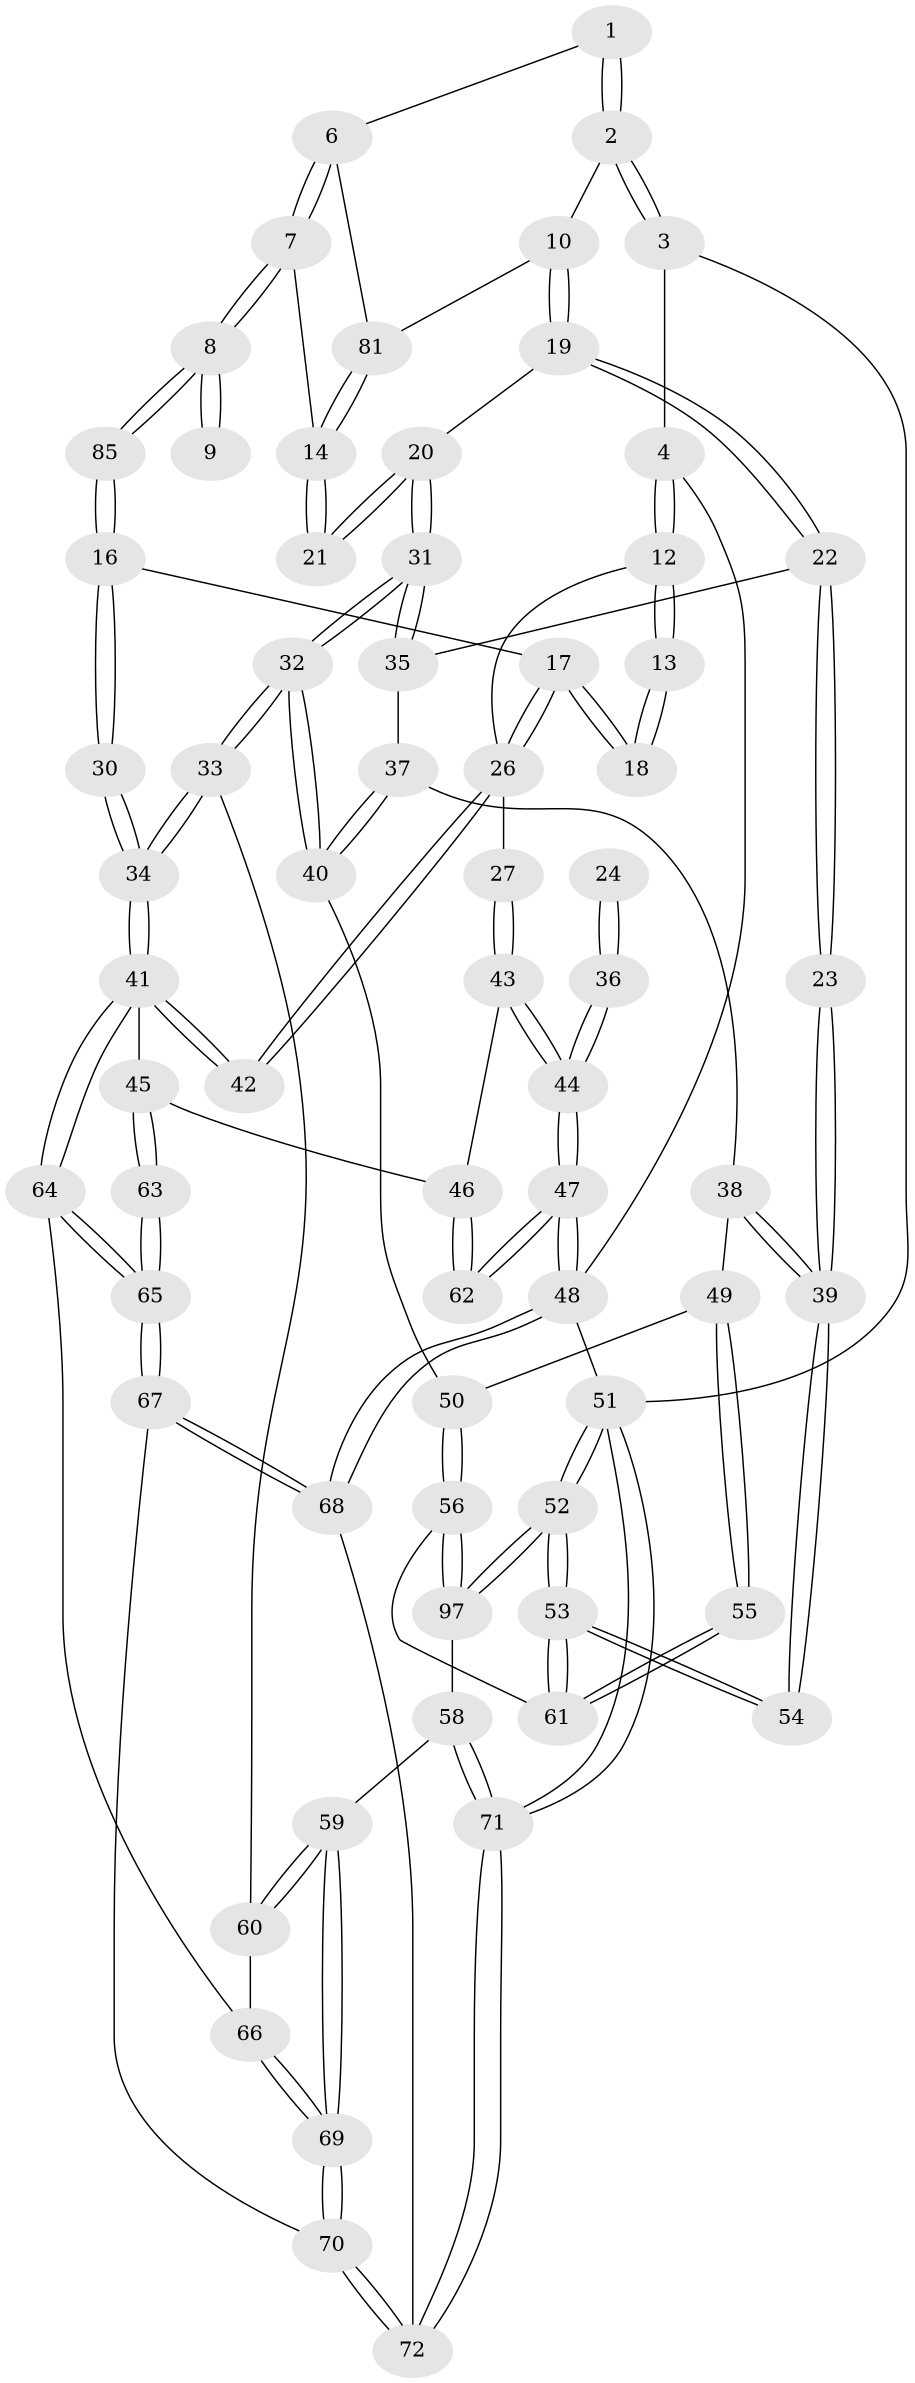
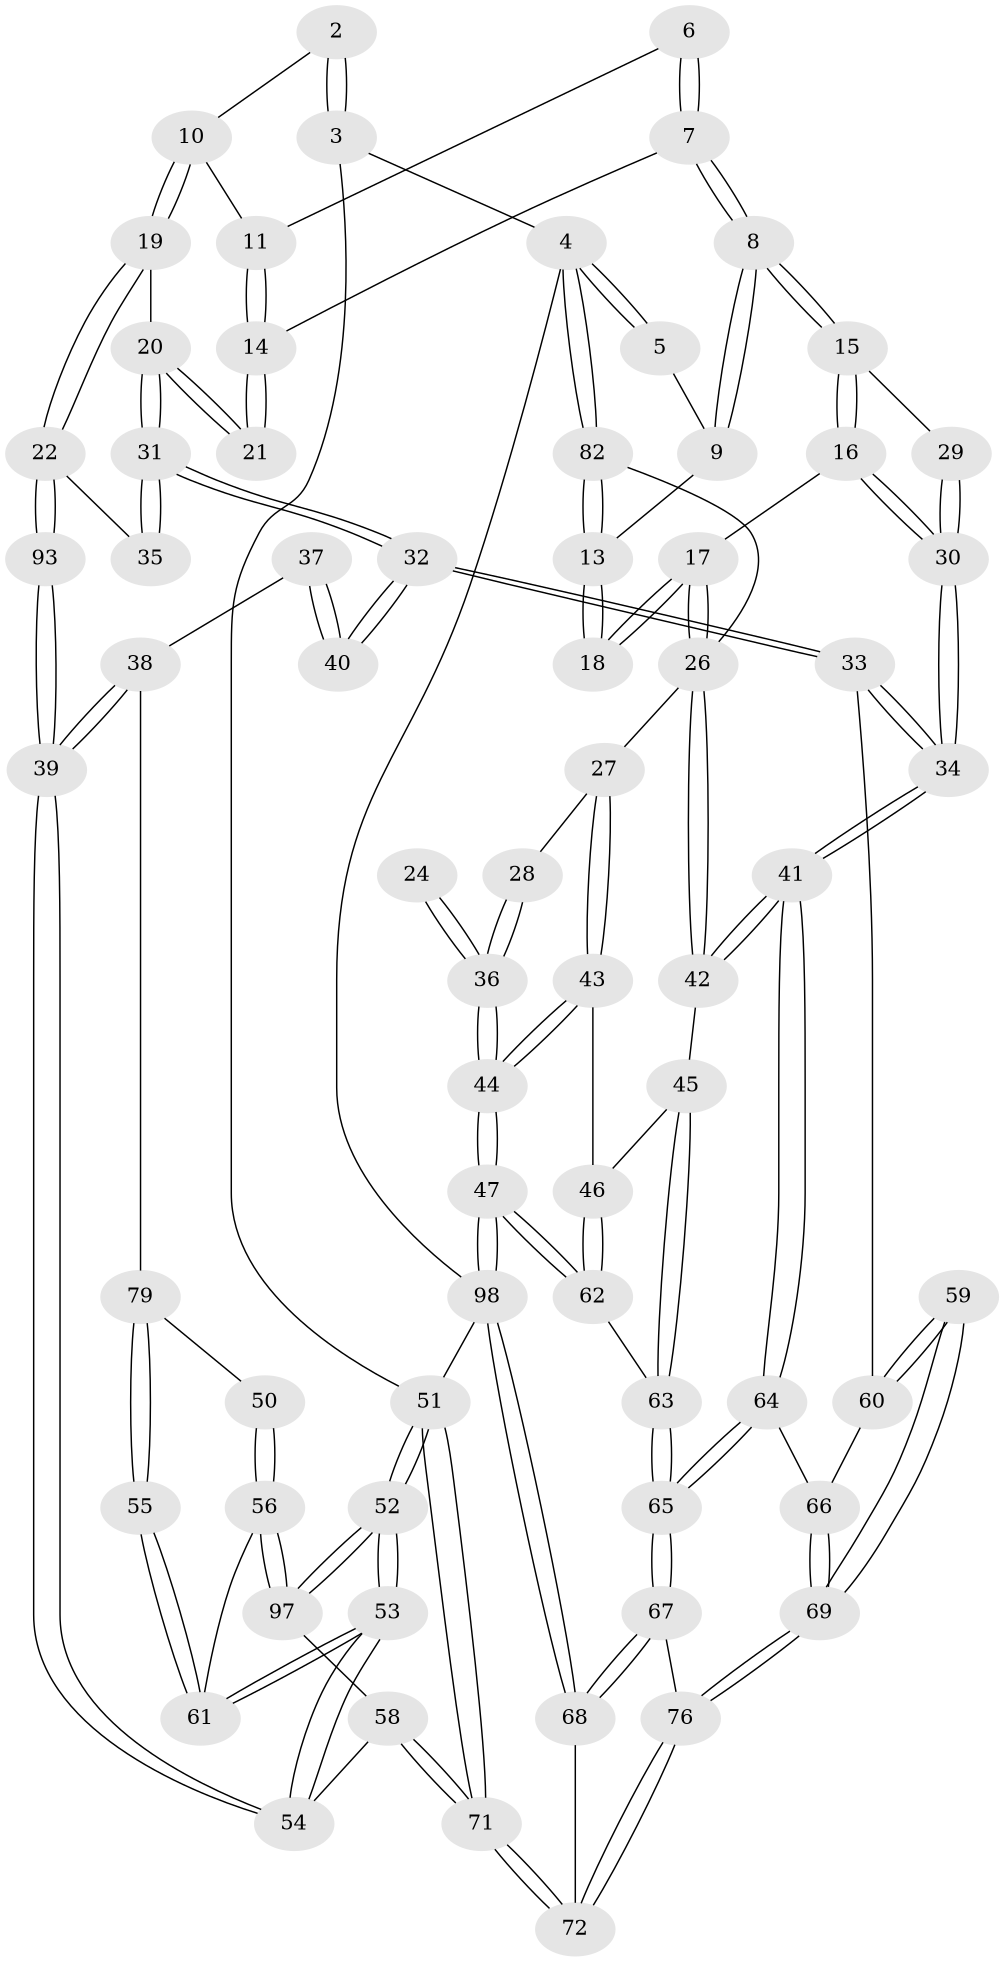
  graph {
    node [color=gray90 style=filled]
-   1
    2
    6
    3
    10
    7
-   11 [label=81]
+   11
    4
    51
    19
-   12
-   48
-   23
+   5
+   12 [label=82]
+   48 [label=98]
+   23 [label=93]
    39
    52
    71
    9
    13
    26
    68
    8
    14
-   15 [label=85]
+   15
    21
    16
+   29
    18
    20
    22
    24
    36
    17
    30
    34
    27
    42
    31
    35
    32
    37
    54
    44
+   28
    43
    45
    46
    41
    33
    40
    60
    50
    66
    64
    38
    47
-   49
+   49 [label=79]
    55
    56
    65
    63
    62
    72
    61
    n65 [label=97]
    53
    58
    59
    69
-   70
+   70 [label=76]
    67
-   1 -- 2
-   1 -- 2
-   1 -- 6
    2 -- 3
    2 -- 3
    2 -- 10
    6 -- 7
    6 -- 7
    6 -- 11
    3 -- 4
    3 -- 51
    10 -- 11
    10 -- 19
    10 -- 19
    7 -- 8
    7 -- 8
    7 -- 14
    11 -- 14
    11 -- 14
+   4 -- 5
+   4 -- 5
    4 -- 12
    4 -- 12
    4 -- 48
    51 -- 52
    51 -- 52
    51 -- 71
    51 -- 71
    19 -- 20
    19 -- 22
    19 -- 22
+   5 -- 9
    12 -- 13
    12 -- 13
    12 -- 26
    48 -- 51
    48 -- 68
    48 -- 68
    23 -- 39
    23 -- 39
    39 -- 54
    39 -- 54
    52 -- n65
    52 -- n65
    52 -- 53
    52 -- 53
    71 -- 72
    71 -- 72
+   9 -- 13
    13 -- 18
    13 -- 18
    26 -- 27
    26 -- 42
    26 -- 42
    68 -- 72
    8 -- 9
    8 -- 9
    8 -- 15
    8 -- 15
    14 -- 21
    14 -- 21
    15 -- 16
    15 -- 16
+   15 -- 29
    16 -- 17
    16 -- 30
    16 -- 30
+   29 -- 30
+   29 -- 30
    20 -- 21
    20 -- 21
    20 -- 31
    20 -- 31
    22 -- 23
    22 -- 23
    22 -- 35
    24 -- 36
    24 -- 36
    36 -- 44
    36 -- 44
    17 -- 26
    17 -- 26
    17 -- 18
    17 -- 18
    30 -- 34
    30 -- 34
    34 -- 41
    34 -- 41
+   27 -- 28
    27 -- 43
    27 -- 43
-   41 -- 45
+   42 -- 45
    31 -- 35
    31 -- 35
    31 -- 32
    31 -- 32
-   35 -- 37
    32 -- 33
    32 -- 33
    32 -- 40
    32 -- 40
    37 -- 40
    37 -- 40
    37 -- 38
    44 -- 47
    44 -- 47
+   28 -- 36
+   28 -- 36
    43 -- 44
    43 -- 44
    43 -- 46
    45 -- 46
    45 -- 63
    45 -- 63
    46 -- 62
    46 -- 62
    41 -- 42
    41 -- 42
    41 -- 64
    41 -- 64
    33 -- 34
    33 -- 34
    33 -- 60
-   40 -- 50
    60 -- 66
    50 -- 56
    50 -- 56
    66 -- 69
    66 -- 69
    64 -- 66
    64 -- 65
    64 -- 65
    38 -- 39
    38 -- 39
    38 -- 49
    47 -- 48
    47 -- 48
    47 -- 62
    47 -- 62
    49 -- 50
    49 -- 55
    49 -- 55
    55 -- 61
    55 -- 61
    56 -- 61
    56 -- n65
    56 -- n65
    65 -- 67
    65 -- 67
    63 -- 65
    63 -- 65
+   62 -- 63
    n65 -- 58
    53 -- 54
    53 -- 54
    53 -- 61
    53 -- 61
    58 -- 71
    58 -- 71
-   58 -- 59
+   58 -- 54
    59 -- 60
    59 -- 60
    59 -- 69
    59 -- 69
    69 -- 70
    69 -- 70
    70 -- 72
    70 -- 72
    67 -- 68
    67 -- 68
    67 -- 70
  }
